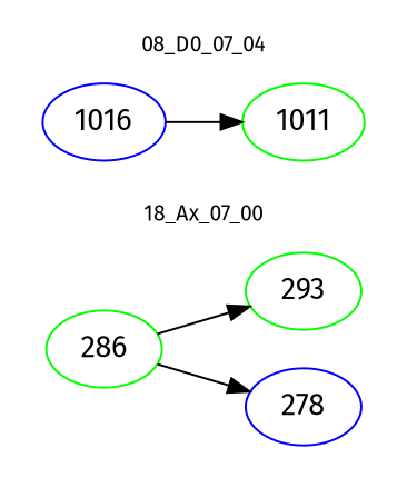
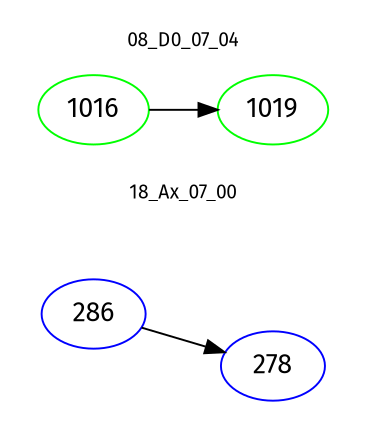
  digraph {
    fontname="Fira Sans"
    rankdir=LR
    node [color=blue fontname="Fira Sans"]
    edge [color=black fontname="Fira Sans"]
-   n1 [color=green label=286]
+   n1 [label=286]
    n2 [label=278]
-   n3 [color=green label=293]
-   n4 [label=1016]
-   n5 [color=green label=1011]
+   n4 [color=green label=1016]
+   n5 [color=green label=1019]
    subgraph cluster_1 {
      color=white
      fontsize=10
      label="18_Ax_07_00"
      n1
      n2
-     n3
    }
    subgraph cluster_2 {
      color=white
      fontsize=10
      label="08_D0_07_04"
      n4
      n5
    }
    n1 -> n2
-   n1 -> n3
    n4 -> n5
  }
